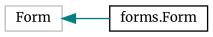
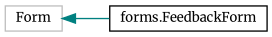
  digraph {
    rankdir=LR
    fontname=Merriweather
    node [fillcolor=white fontname=Merriweather fontsize=10 shape=record style=filled]
    n1 [color=grey75 height=0.2 label=Form width=0.4]
-   n2 [color=black height=0.2 label="forms.Form" width=0.4]
+   n2 [color=black height=0.2 label="forms.FeedbackForm" width=0.4]
    n1 -> n2 [color=teal dir=back fontname=Merriweather fontsize=10 labelfontname=Helvetica labelfontsize=10 style=solid]
  }
